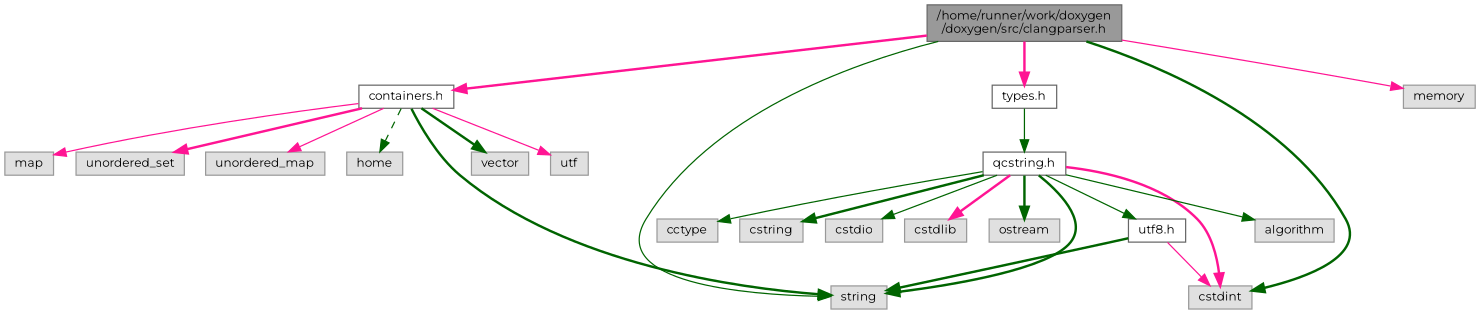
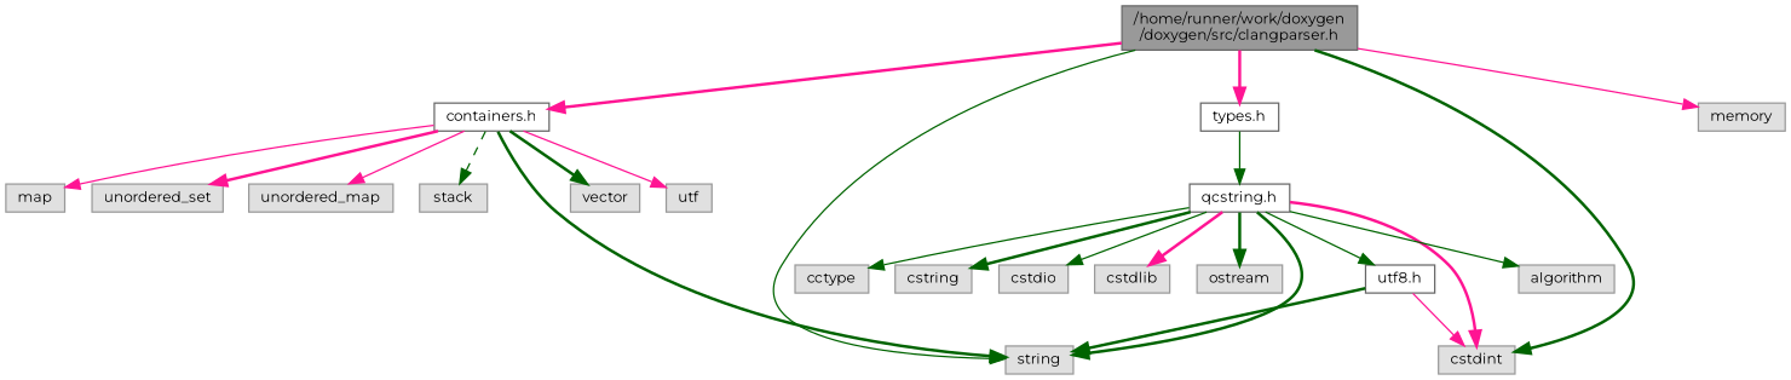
  digraph {
    fontname=Montserrat
    node [color=grey60 fillcolor="#E0E0E0" fontname=Montserrat fontsize=10 shape=box style=filled]
    edge [color=darkgreen fontname=Montserrat fontsize=10 labelfontname=Helvetica labelfontsize=10 style=bold]
    n1 [color=gray40 fillcolor=grey60 fontcolor=black height=0.2 label="/home/runner/work/doxygen\l/doxygen/src/clangparser.h" width=0.4]
    n2 [color=grey40 fillcolor=white height=0.2 label="containers.h" width=0.4]
    n3 [height=0.2 label=string width=0.4]
    n4 [color=grey40 fillcolor=white height=0.2 label="types.h" width=0.4]
    n5 [height=0.2 label=cstdint width=0.4]
    n6 [height=0.2 label=memory width=0.4]
    n7 [height=0.2 label=vector width=0.4]
    n8 [height=0.2 label=utf width=0.4]
    n9 [height=0.2 label=map width=0.4]
    n10 [height=0.2 label=unordered_set width=0.4]
    n11 [height=0.2 label=unordered_map width=0.4]
-   n12 [height=0.2 label=home width=0.4]
+   n12 [height=0.2 label=stack width=0.4]
    n13 [color=grey40 fillcolor=white height=0.2 label="qcstring.h" width=0.4]
    n14 [height=0.2 label=algorithm width=0.4]
    n15 [height=0.2 label=cctype width=0.4]
    n16 [height=0.2 label=cstring width=0.4]
    n17 [height=0.2 label=cstdio width=0.4]
    n18 [height=0.2 label=cstdlib width=0.4]
    n19 [height=0.2 label=ostream width=0.4]
    n20 [color=grey40 fillcolor=white height=0.2 label="utf8.h" width=0.4]
    n1 -> n2 [color=deeppink]
    n1 -> n3 [style=solid]
    n1 -> n4 [color=deeppink]
    n1 -> n5
    n1 -> n6 [color=deeppink style=solid]
    n2 -> n3
    n2 -> n7
    n2 -> n8 [color=deeppink style=solid]
    n2 -> n9 [color=deeppink style=solid]
    n2 -> n10 [color=deeppink]
    n2 -> n11 [color=deeppink style=solid]
    n2 -> n12 [style=dashed]
    n4 -> n13 [style=solid]
    n13 -> n3
    n13 -> n5 [color=deeppink]
    n13 -> n14 [style=solid]
    n13 -> n15 [style=solid]
    n13 -> n16
    n13 -> n17 [style=solid]
    n13 -> n18 [color=deeppink]
    n13 -> n19
    n13 -> n20 [style=solid]
    n20 -> n3
    n20 -> n5 [color=deeppink style=solid]
  }
